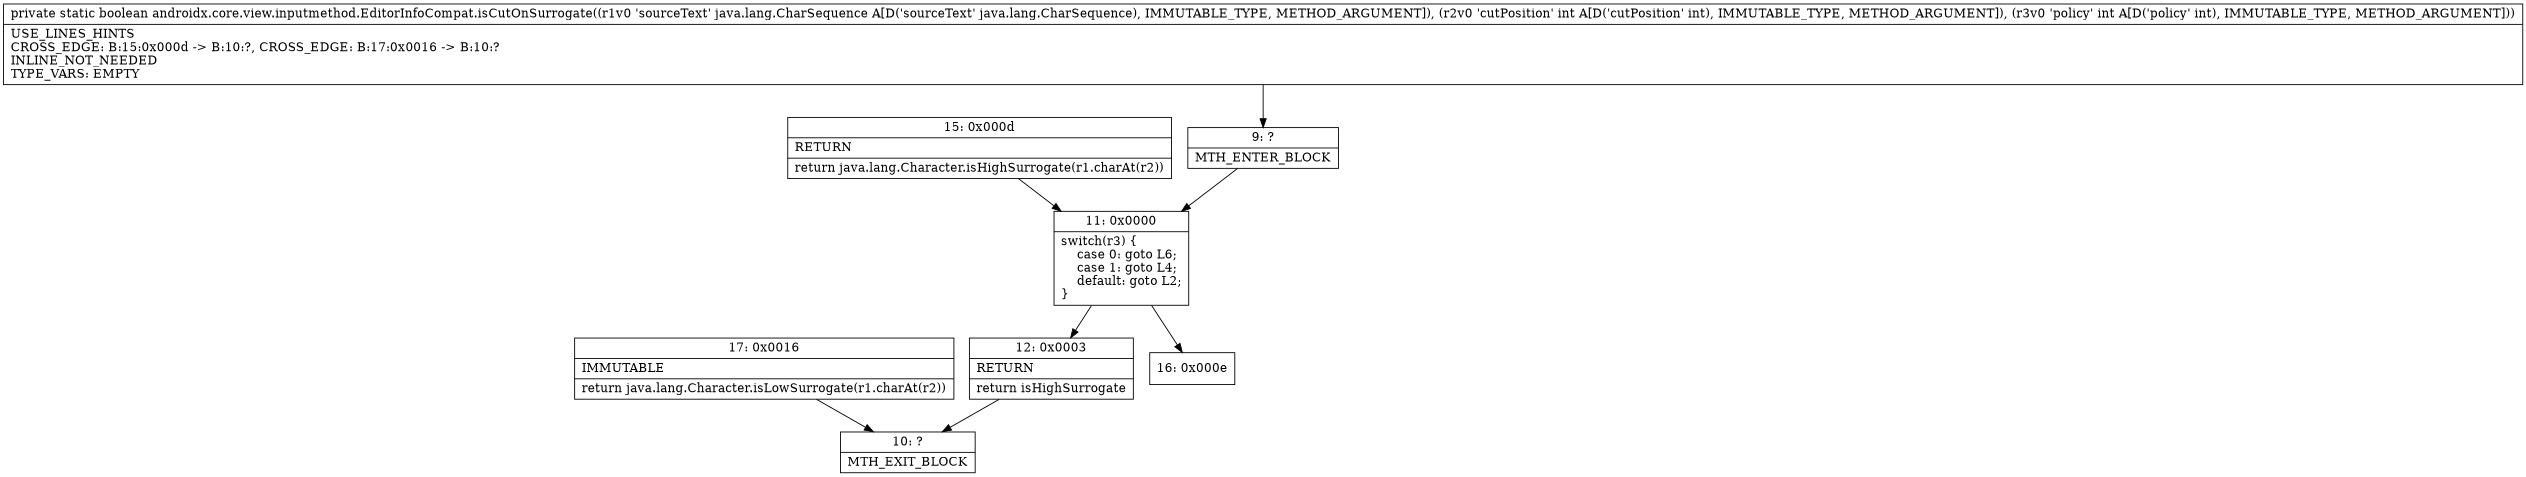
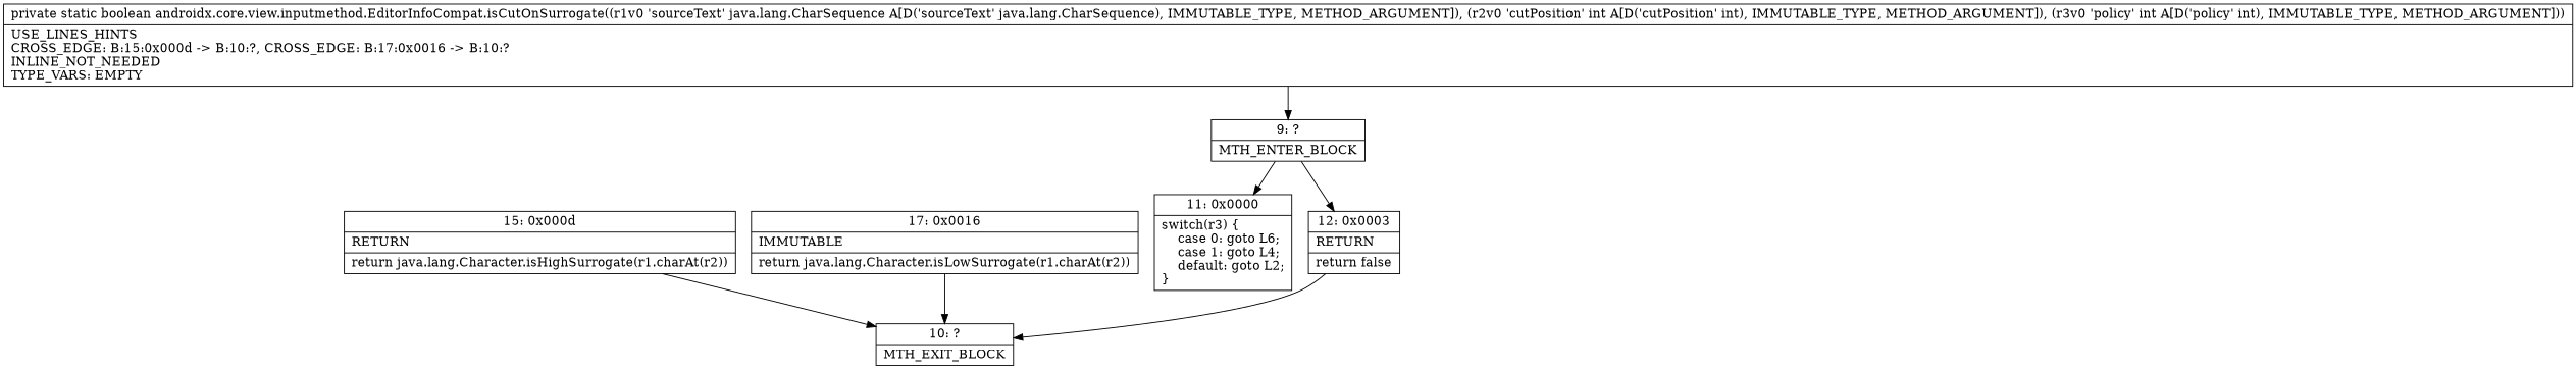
  digraph {
    fontname="DejaVu Serif"
    node [fontname="DejaVu Serif" shape=record]
    edge [fontname="DejaVu Serif"]
    n1 [label="{9\:\ ?|MTH_ENTER_BLOCK\l}"]
    n2 [label="{11\:\ 0x0000|switch(r3) \{\l    case 0: goto L6;\l    case 1: goto L4;\l    default: goto L2;\l\}\l}"]
-   n3 [label="{12\:\ 0x0003|RETURN\l|return isHighSurrogate\l}"]
-   n4 [label="{16\:\ 0x000e}"]
+   n3 [label="{12\:\ 0x0003|RETURN\l|return false\l}"]
    n5 [label="{10\:\ ?|MTH_EXIT_BLOCK\l}"]
    n6 [label="{15\:\ 0x000d|RETURN\l|return java.lang.Character.isHighSurrogate(r1.charAt(r2))\l}"]
    n7 [label="{17\:\ 0x0016|IMMUTABLE\l|return java.lang.Character.isLowSurrogate(r1.charAt(r2))\l}"]
    n8 [label="{private static boolean androidx.core.view.inputmethod.EditorInfoCompat.isCutOnSurrogate((r1v0 'sourceText' java.lang.CharSequence A[D('sourceText' java.lang.CharSequence), IMMUTABLE_TYPE, METHOD_ARGUMENT]), (r2v0 'cutPosition' int A[D('cutPosition' int), IMMUTABLE_TYPE, METHOD_ARGUMENT]), (r3v0 'policy' int A[D('policy' int), IMMUTABLE_TYPE, METHOD_ARGUMENT]))  | USE_LINES_HINTS\lCROSS_EDGE: B:15:0x000d \-\> B:10:?, CROSS_EDGE: B:17:0x0016 \-\> B:10:?\lINLINE_NOT_NEEDED\lTYPE_VARS: EMPTY\l}"]
    n1 -> n2
-   n2 -> n3
-   n2 -> n4
+   n1 -> n3
    n3 -> n5
-   n6 -> n2
+   n6 -> n5
    n7 -> n5
    n8 -> n1
  }
